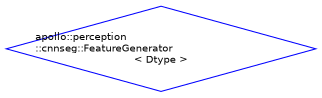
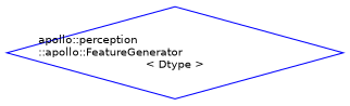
  digraph {
    rankdir=LR
-   n1 [color=blue fillcolor=white fontname=Helvetica fontsize=10 height=0.2 label="apollo::perception\l::cnnseg::FeatureGenerator\l\< Dtype \>" shape=diamond style=filled width=0.4]
+   n1 [color=blue fillcolor=white fontname=Helvetica fontsize=10 height=0.2 label="apollo::perception\l::apollo::FeatureGenerator\l\< Dtype \>" shape=diamond style=filled width=0.4]
  }
